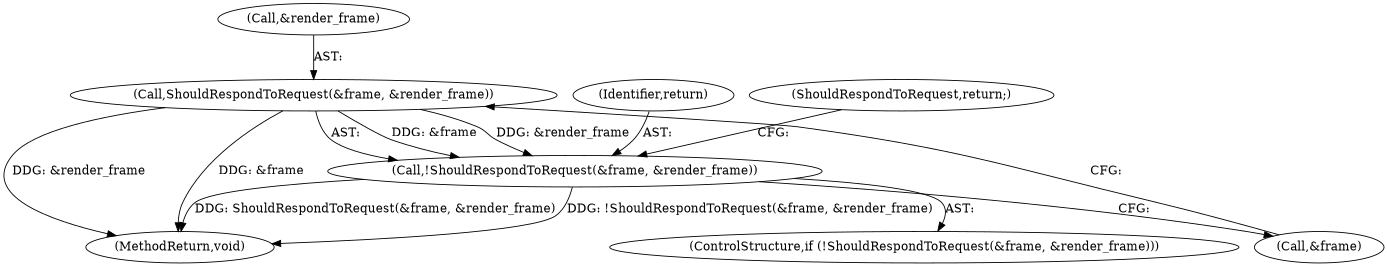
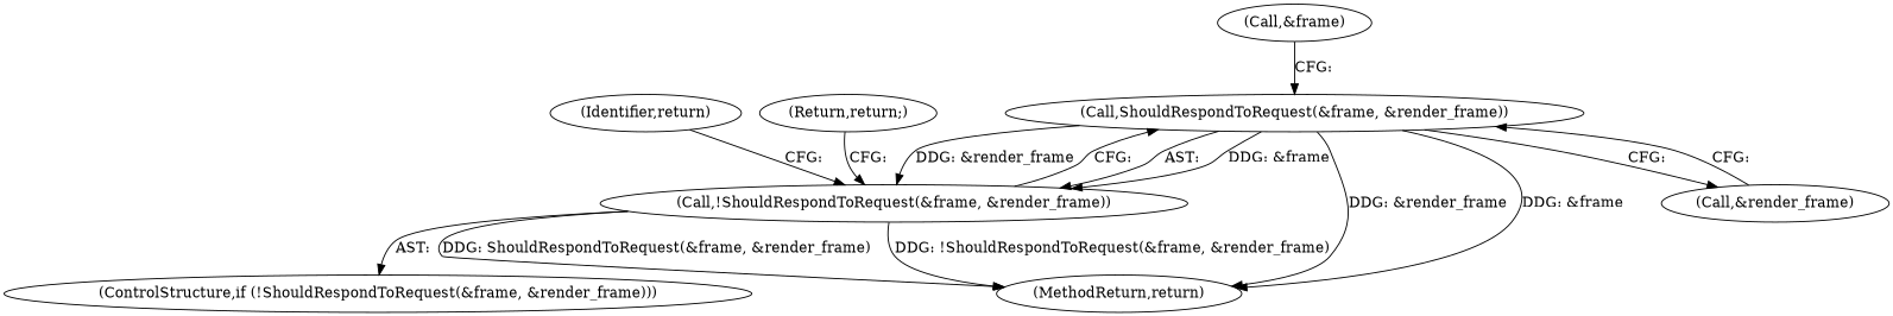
  digraph {
    n1 [label="(Call,ShouldRespondToRequest(&frame, &render_frame))"]
    n2 [label="(Call,!ShouldRespondToRequest(&frame, &render_frame))"]
-   n3 [label="(MethodReturn,void)"]
+   n3 [label="(MethodReturn,return)"]
    n4 [label="(Call,&render_frame)"]
    n5 [label="(ControlStructure,if (!ShouldRespondToRequest(&frame, &render_frame)))"]
    n6 [label="(Call,&frame)"]
    n7 [label="(Identifier,return)"]
-   n8 [label="(ShouldRespondToRequest,return;)"]
+   n8 [label="(Return,return;)"]
    n1 -> n2 [label="AST: "]
    n1 -> n2 [label="DDG: &frame"]
    n1 -> n2 [label="DDG: &render_frame"]
    n1 -> n3 [label="DDG: &render_frame"]
    n1 -> n3 [label="DDG: &frame"]
-   n2 -> n6 [label="CFG: "]
+   n1 -> n4 [label="CFG: "]
+   n2 -> n1 [label="CFG: "]
    n2 -> n3 [label="DDG: ShouldRespondToRequest(&frame, &render_frame)"]
    n2 -> n3 [label="DDG: !ShouldRespondToRequest(&frame, &render_frame)"]
    n2 -> n5 [label="AST: "]
-   n4 -> n1 [label="AST: "]
+   n4 -> n1 [label="CFG: "]
    n6 -> n1 [label="CFG: "]
-   n7 -> n2 [label="AST: "]
+   n7 -> n2 [label="CFG: "]
    n8 -> n2 [label="CFG: "]
  }
